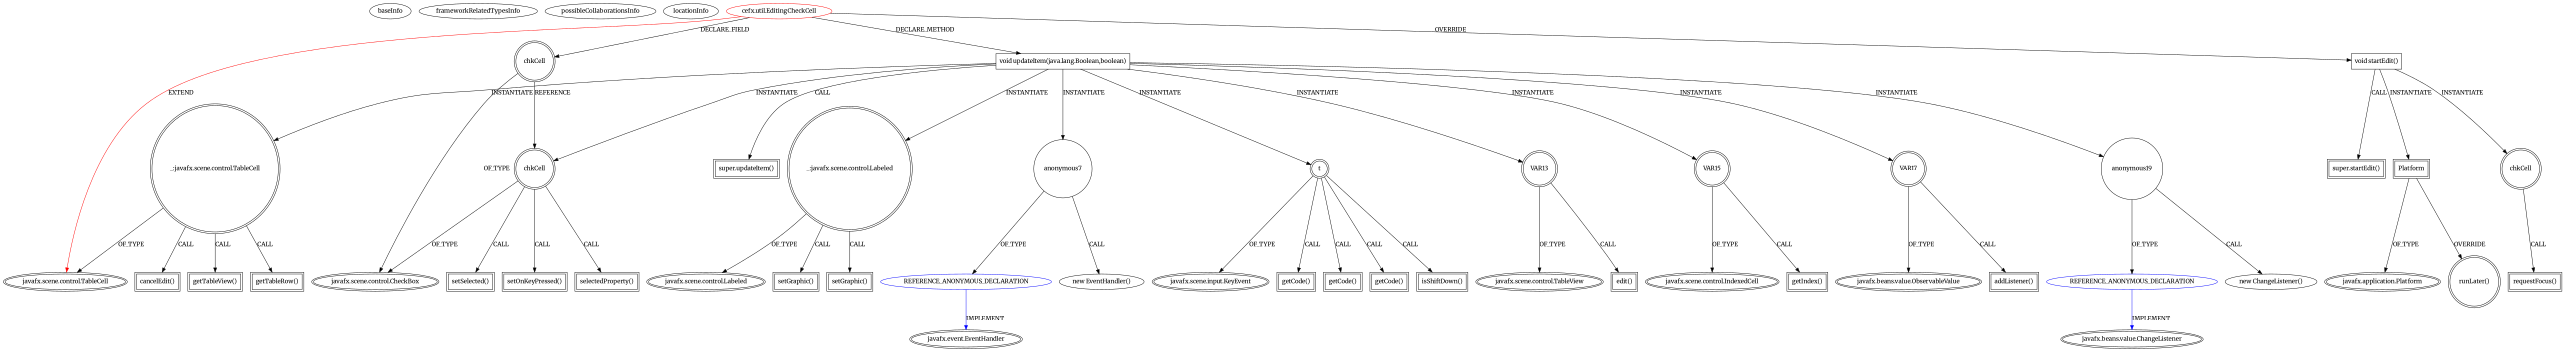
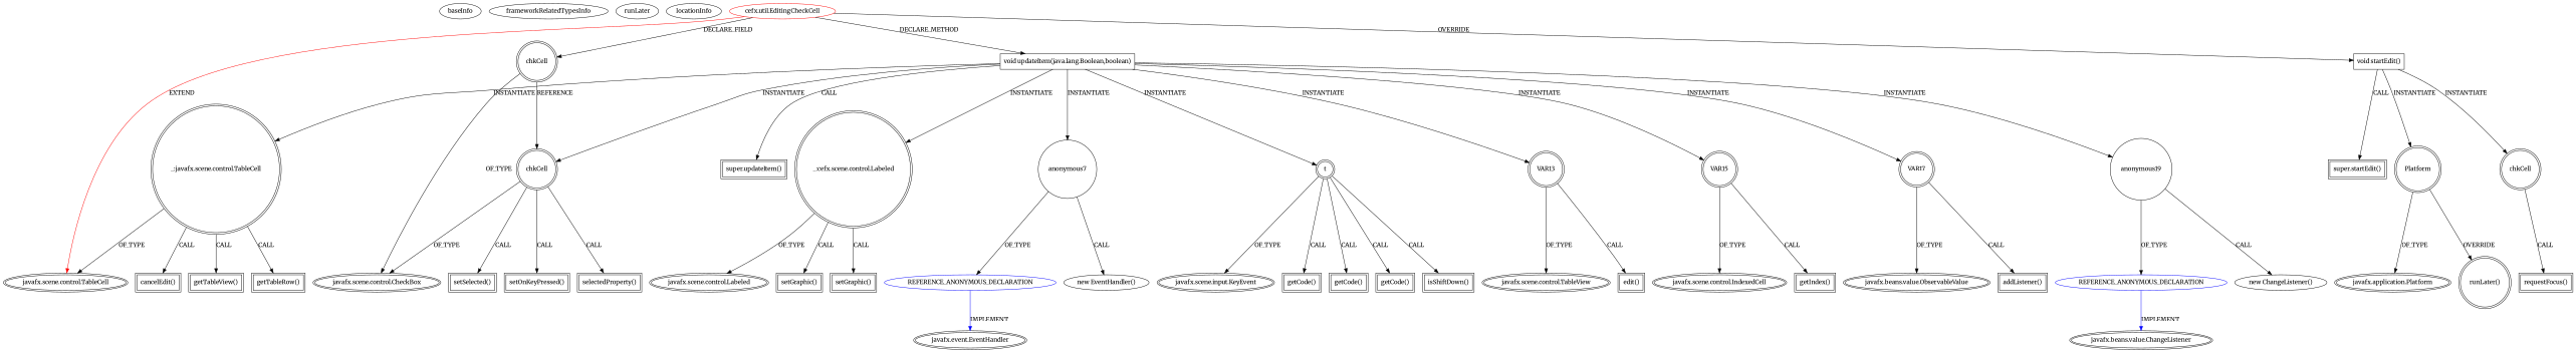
  digraph {
    fontname=Merriweather
    node [fontname=Merriweather isFrameworkType=true vertexType=INSIDE_CALL peripheries=2 shape=box]
    edge [fontname=Merriweather]
    baseInfo [category=extension_graph graphId=2173 isAnonymous=false possibleRelation=true isFrameworkType="" vertexType="" peripheries="" shape=""]
    frameworkRelatedTypesInfo [0="javafx.scene.control.TableCell" isFrameworkType="" vertexType="" peripheries="" shape=""]
-   possibleCollaborationsInfo [0="2173~CLIENT_METHOD_DECLARATION-INSTANTIATION-~javafx.scene.control.TableCell ~javafx.event.EventHandler ~false~true" 1="2173~CLIENT_METHOD_DECLARATION-INSTANTIATION-~javafx.scene.control.TableCell ~javafx.beans.value.ChangeListener ~false~true" isFrameworkType="" vertexType="" peripheries="" shape=""]
+   possibleCollaborationsInfo [0="2173~CLIENT_METHOD_DECLARATION-INSTANTIATION-~javafx.scene.control.TableCell ~javafx.event.EventHandler ~false~true" 1="2173~CLIENT_METHOD_DECLARATION-INSTANTIATION-~javafx.scene.control.TableCell ~javafx.beans.value.ChangeListener ~false~true" label=runLater isFrameworkType="" vertexType="" peripheries="" shape=""]
    locationInfo [contextSignature=EditingCheckCell filePath="/bianconejo-CEFX/CEFX-master/src/cefx/util/EditingCheckCell.java" graphId=2173 projectName="bianconejo-CEFX" isFrameworkType="" vertexType="" peripheries="" shape=""]
    n5 [color=red isFrameworkType=false label="cefx.util.EditingCheckCell" vertexType=ROOT_CLIENT_CLASS_DECLARATION peripheries="" shape=""]
    n6 [label="javafx.scene.control.TableCell" vertexType=FRAMEWORK_CLASS_TYPE shape=""]
    n7 [label=chkCell shape=circle vertexType=FIELD_DECLARATION]
    n8 [isFrameworkType=false label="void startEdit()" vertexType=OVERRIDING_METHOD_DECLARATION peripheries=""]
    n9 [isFrameworkType=false label="void updateItem(java.lang.Boolean,boolean)" vertexType=CLIENT_METHOD_DECLARATION peripheries=""]
    n10 [label="javafx.scene.control.CheckBox" vertexType=FRAMEWORK_CLASS_TYPE shape=""]
    n11 [label=chkCell shape=circle vertexType=VARIABLE_EXPRESION]
    n12 [label="super.startEdit()" vertexType=SUPER_CALL]
-   n13 [label=Platform vertexType=VARIABLE_EXPRESION]
+   n13 [label=Platform shape=circle vertexType=VARIABLE_EXPRESION]
    n14 [label=chkCell shape=circle vertexType=VARIABLE_EXPRESION]
    n15 [label="super.updateItem()" vertexType=SUPER_CALL]
-   n16 [label="_:javafx.scene.control.Labeled" shape=circle vertexType=VARIABLE_EXPRESION]
+   n16 [label="_:cefx.scene.control.Labeled" shape=circle vertexType=VARIABLE_EXPRESION]
    n17 [isFrameworkType=false label=anonymous7 shape=circle vertexType=VARIABLE_EXPRESION peripheries=""]
    n18 [label=t shape=circle vertexType=VARIABLE_EXPRESION]
    n19 [label="_:javafx.scene.control.TableCell" shape=circle vertexType=VARIABLE_EXPRESION]
    n20 [label=VAR13 shape=circle vertexType=VARIABLE_EXPRESION]
    n21 [label=VAR15 shape=circle vertexType=VARIABLE_EXPRESION]
    n22 [label=VAR17 shape=circle vertexType=VARIABLE_EXPRESION]
    n23 [isFrameworkType=false label=anonymous19 shape=circle vertexType=VARIABLE_EXPRESION peripheries=""]
    n24 [label="setSelected()"]
    n25 [label="setOnKeyPressed()"]
    n26 [label="selectedProperty()"]
    n27 [label="javafx.application.Platform" vertexType=FRAMEWORK_CLASS_TYPE shape=""]
    n28 [label="runLater()" shape=circle]
    n29 [label="requestFocus()"]
    n30 [label="javafx.scene.control.Labeled" vertexType=FRAMEWORK_CLASS_TYPE shape=""]
    n31 [label="setGraphic()"]
    n32 [label="setGraphic()"]
    n33 [color=blue isFrameworkType=false label=REFERENCE_ANONYMOUS_DECLARATION vertexType=REFERENCE_ANONYMOUS_DECLARATION peripheries="" shape=""]
    n34 [isFrameworkType=false label="new EventHandler()" vertexType=CONSTRUCTOR_CALL peripheries="" shape=""]
    n35 [label="javafx.scene.input.KeyEvent" vertexType=FRAMEWORK_CLASS_TYPE shape=""]
    n36 [label="getCode()"]
    n37 [label="getCode()"]
    n38 [label="getCode()"]
    n39 [label="isShiftDown()"]
    n40 [label="cancelEdit()"]
    n41 [label="getTableView()"]
    n42 [label="getTableRow()"]
    n43 [label="javafx.scene.control.TableView" vertexType=FRAMEWORK_CLASS_TYPE shape=""]
    n44 [label="edit()"]
    n45 [label="javafx.scene.control.IndexedCell" vertexType=FRAMEWORK_CLASS_TYPE shape=""]
    n46 [label="getIndex()"]
    n47 [label="javafx.beans.value.ObservableValue" vertexType=FRAMEWORK_INTERFACE_TYPE shape=""]
    n48 [label="addListener()"]
    n49 [color=blue isFrameworkType=false label=REFERENCE_ANONYMOUS_DECLARATION vertexType=REFERENCE_ANONYMOUS_DECLARATION peripheries="" shape=""]
    n50 [isFrameworkType=false label="new ChangeListener()" vertexType=CONSTRUCTOR_CALL peripheries="" shape=""]
    n51 [label="javafx.event.EventHandler" vertexType=FRAMEWORK_INTERFACE_TYPE shape=""]
    n52 [label="javafx.beans.value.ChangeListener" vertexType=FRAMEWORK_INTERFACE_TYPE shape=""]
    n5 -> n6 [color=red label=EXTEND]
    n5 -> n7 [label=DECLARE_FIELD]
    n5 -> n8 [label=OVERRIDE]
    n5 -> n9 [label=DECLARE_METHOD]
    n7 -> n10 [label=OF_TYPE]
    n7 -> n11 [label=REFERENCE]
    n8 -> n12 [label=CALL]
    n8 -> n13 [label=INSTANTIATE]
    n8 -> n14 [label=INSTANTIATE]
    n9 -> n11 [label=INSTANTIATE]
    n9 -> n15 [label=CALL]
    n9 -> n16 [label=INSTANTIATE]
    n9 -> n17 [label=INSTANTIATE]
    n9 -> n18 [label=INSTANTIATE]
    n9 -> n19 [label=INSTANTIATE]
    n9 -> n20 [label=INSTANTIATE]
    n9 -> n21 [label=INSTANTIATE]
    n9 -> n22 [label=INSTANTIATE]
    n9 -> n23 [label=INSTANTIATE]
    n11 -> n10 [label=OF_TYPE]
    n11 -> n24 [label=CALL]
    n11 -> n25 [label=CALL]
    n11 -> n26 [label=CALL]
    n13 -> n27 [label=OF_TYPE]
    n13 -> n28 [label=OVERRIDE]
    n14 -> n29 [label=CALL]
    n16 -> n30 [label=OF_TYPE]
    n16 -> n31 [label=CALL]
    n16 -> n32 [label=CALL]
    n17 -> n33 [label=OF_TYPE]
    n17 -> n34 [label=CALL]
    n18 -> n35 [label=OF_TYPE]
    n18 -> n36 [label=CALL]
    n18 -> n37 [label=CALL]
    n18 -> n38 [label=CALL]
    n18 -> n39 [label=CALL]
    n19 -> n6 [label=OF_TYPE]
    n19 -> n40 [label=CALL]
    n19 -> n41 [label=CALL]
    n19 -> n42 [label=CALL]
    n20 -> n43 [label=OF_TYPE]
    n20 -> n44 [label=CALL]
    n21 -> n45 [label=OF_TYPE]
    n21 -> n46 [label=CALL]
    n22 -> n47 [label=OF_TYPE]
    n22 -> n48 [label=CALL]
    n23 -> n49 [label=OF_TYPE]
    n23 -> n50 [label=CALL]
    n33 -> n51 [color=blue label=IMPLEMENT]
    n49 -> n52 [color=blue label=IMPLEMENT]
  }
